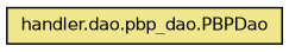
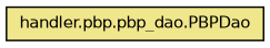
  digraph {
    rankdir=LR
-   n1 [color=black fillcolor=khaki fontname=Helvetica fontsize=10 height=0.2 label="handler.dao.pbp_dao.PBPDao" shape=record style=filled width=0.4]
+   n1 [color=black fillcolor=khaki fontname=Helvetica fontsize=10 height=0.2 label="handler.pbp.pbp_dao.PBPDao" shape=record style=filled width=0.4]
  }
